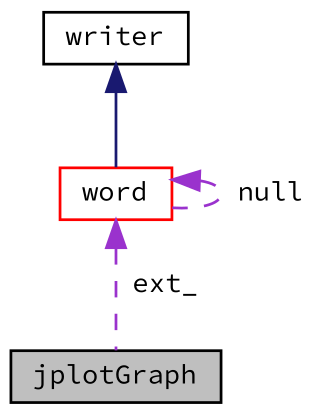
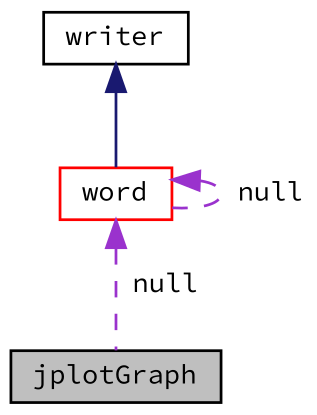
  digraph {
    fontname="Source Code Pro"
    node [color=black fontname="Source Code Pro" fontsize=10 shape=record]
    edge [color=darkorchid3 dir=back fontname="Source Code Pro" fontsize=10 labelfontname=Helvetica labelfontsize=10 style=dashed]
    n1 [fillcolor=grey75 fontcolor=black height=0.2 label=jplotGraph style=filled width=0.4]
    n2 [height=0.2 label=writer width=0.4]
    n3 [color=red height=0.2 label=word width=0.4]
    n2 -> n3 [color=midnightblue style=solid]
-   n3 -> n1 [label=" ext_"]
+   n3 -> n1 [label=" null"]
    n3 -> n3 [label=" null"]
  }
